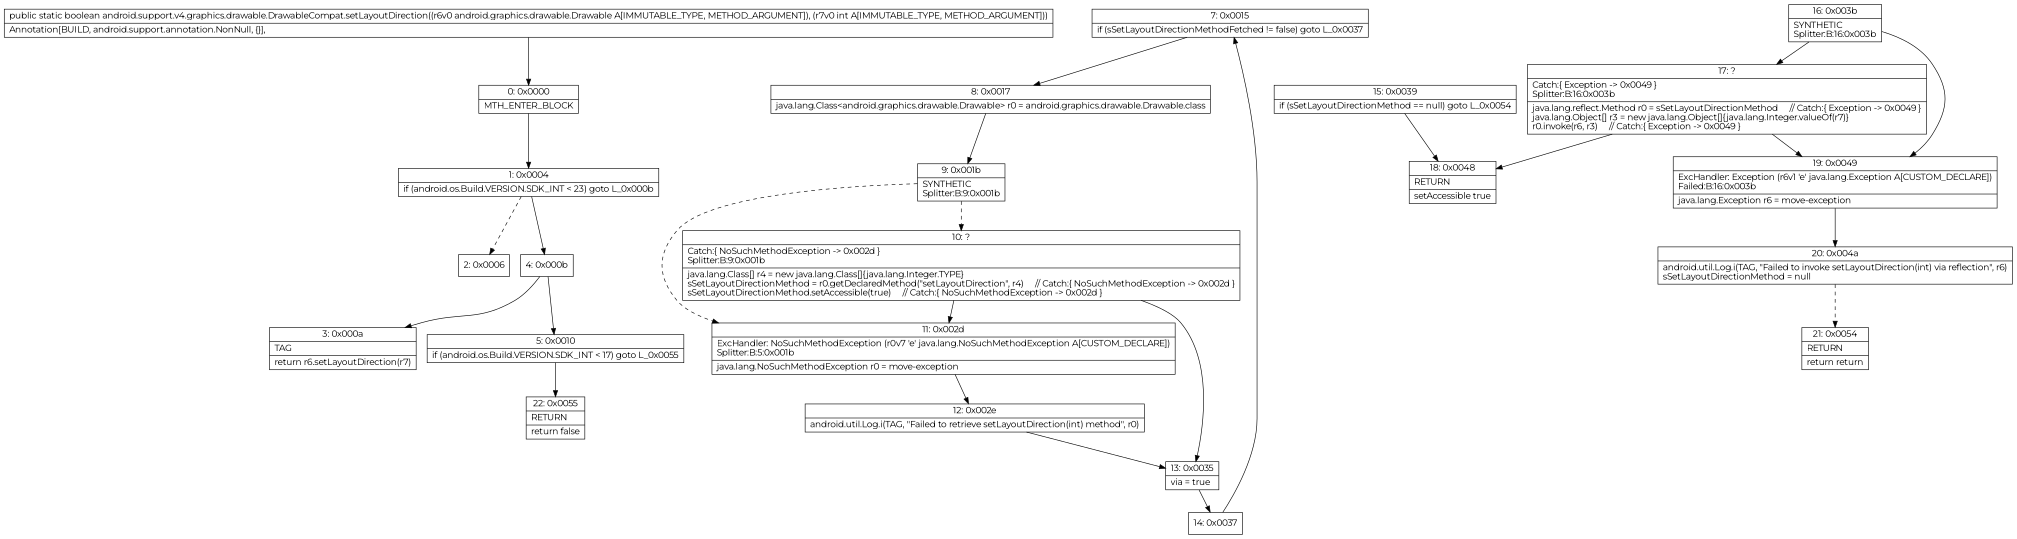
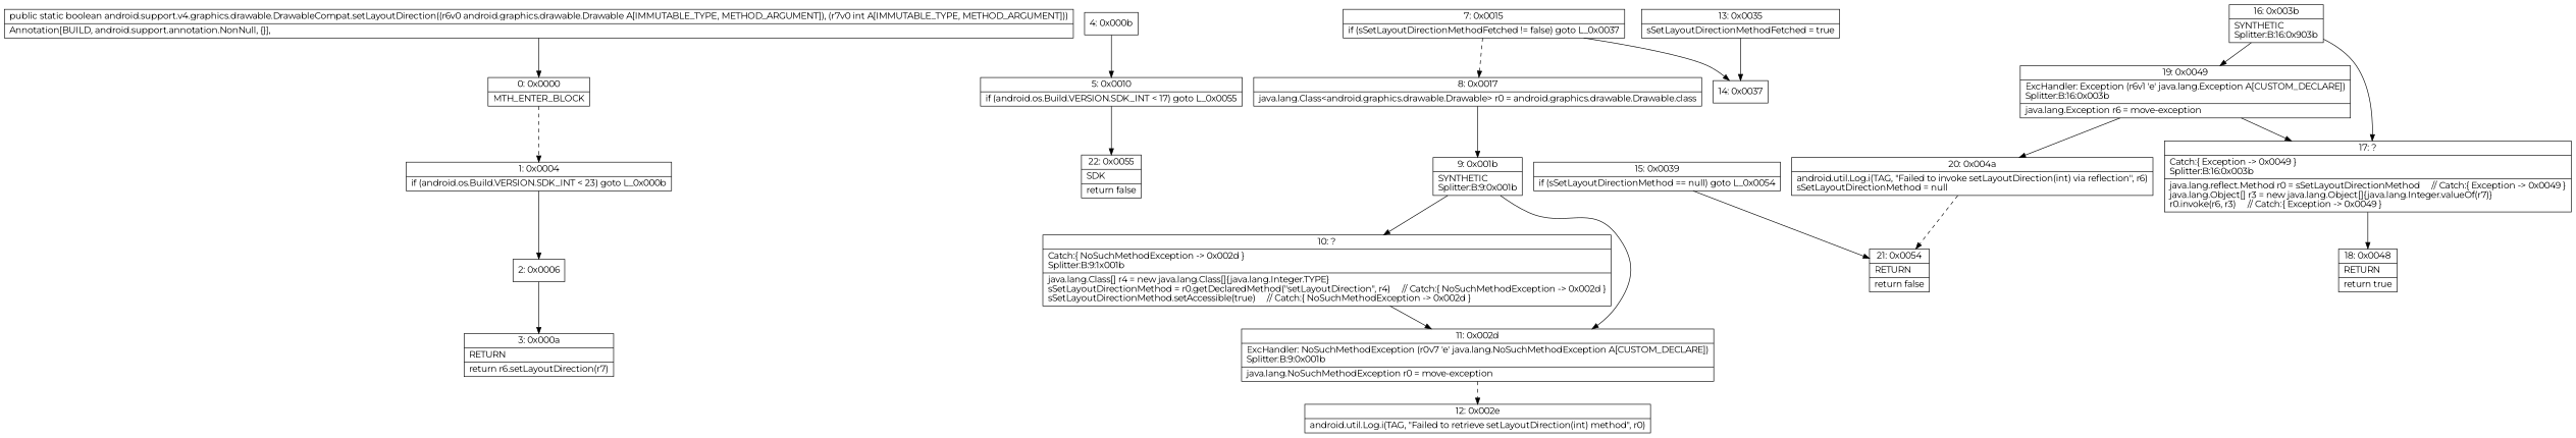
  digraph {
    fontname=Montserrat
    node [fontname=Montserrat shape=record]
    edge [fontname=Montserrat]
    n1 [label="{0\:\ 0x0000|MTH_ENTER_BLOCK\l}"]
    n2 [label="{1\:\ 0x0004|if (android.os.Build.VERSION.SDK_INT \< 23) goto L_0x000b\l}"]
    n3 [label="{2\:\ 0x0006}"]
    n4 [label="{4\:\ 0x000b}"]
-   n5 [label="{3\:\ 0x000a|TAG\l|return r6.setLayoutDirection(r7)\l}"]
+   n5 [label="{3\:\ 0x000a|RETURN\l|return r6.setLayoutDirection(r7)\l}"]
    n6 [label="{5\:\ 0x0010|if (android.os.Build.VERSION.SDK_INT \< 17) goto L_0x0055\l}"]
-   n7 [label="{22\:\ 0x0055|RETURN\l|return false\l}"]
+   n7 [label="{22\:\ 0x0055|SDK\l|return false\l}"]
    n8 [label="{7\:\ 0x0015|if (sSetLayoutDirectionMethodFetched != false) goto L_0x0037\l}"]
    n9 [label="{8\:\ 0x0017|java.lang.Class\<android.graphics.drawable.Drawable\> r0 = android.graphics.drawable.Drawable.class\l}"]
    n10 [label="{14\:\ 0x0037}"]
    n11 [label="{9\:\ 0x001b|SYNTHETIC\lSplitter:B:9:0x001b\l}"]
-   n12 [label="{10\:\ ?|Catch:\{ NoSuchMethodException \-\> 0x002d \}\lSplitter:B:9:0x001b\l|java.lang.Class[] r4 = new java.lang.Class[]\{java.lang.Integer.TYPE\}\lsSetLayoutDirectionMethod = r0.getDeclaredMethod(\"setLayoutDirection\", r4)     \/\/ Catch:\{ NoSuchMethodException \-\> 0x002d \}\lsSetLayoutDirectionMethod.setAccessible(true)     \/\/ Catch:\{ NoSuchMethodException \-\> 0x002d \}\l}"]
-   n13 [label="{11\:\ 0x002d|ExcHandler: NoSuchMethodException (r0v7 'e' java.lang.NoSuchMethodException A[CUSTOM_DECLARE])\lSplitter:B:5:0x001b\l|java.lang.NoSuchMethodException r0 = move\-exception\l}"]
-   n14 [label="{13\:\ 0x0035|via = true\l}"]
+   n12 [label="{10\:\ ?|Catch:\{ NoSuchMethodException \-\> 0x002d \}\lSplitter:B:9:1x001b\l|java.lang.Class[] r4 = new java.lang.Class[]\{java.lang.Integer.TYPE\}\lsSetLayoutDirectionMethod = r0.getDeclaredMethod(\"setLayoutDirection\", r4)     \/\/ Catch:\{ NoSuchMethodException \-\> 0x002d \}\lsSetLayoutDirectionMethod.setAccessible(true)     \/\/ Catch:\{ NoSuchMethodException \-\> 0x002d \}\l}"]
+   n13 [label="{11\:\ 0x002d|ExcHandler: NoSuchMethodException (r0v7 'e' java.lang.NoSuchMethodException A[CUSTOM_DECLARE])\lSplitter:B:9:0x001b\l|java.lang.NoSuchMethodException r0 = move\-exception\l}"]
+   n14 [label="{13\:\ 0x0035|sSetLayoutDirectionMethodFetched = true\l}"]
    n15 [label="{12\:\ 0x002e|android.util.Log.i(TAG, \"Failed to retrieve setLayoutDirection(int) method\", r0)\l}"]
    n16 [label="{15\:\ 0x0039|if (sSetLayoutDirectionMethod == null) goto L_0x0054\l}"]
-   n17 [label="{21\:\ 0x0054|RETURN\l|return return\l}"]
-   n18 [label="{16\:\ 0x003b|SYNTHETIC\lSplitter:B:16:0x003b\l}"]
+   n17 [label="{21\:\ 0x0054|RETURN\l|return false\l}"]
+   n18 [label="{16\:\ 0x003b|SYNTHETIC\lSplitter:B:16:0x903b\l}"]
    n19 [label="{17\:\ ?|Catch:\{ Exception \-\> 0x0049 \}\lSplitter:B:16:0x003b\l|java.lang.reflect.Method r0 = sSetLayoutDirectionMethod     \/\/ Catch:\{ Exception \-\> 0x0049 \}\ljava.lang.Object[] r3 = new java.lang.Object[]\{java.lang.Integer.valueOf(r7)\}\lr0.invoke(r6, r3)     \/\/ Catch:\{ Exception \-\> 0x0049 \}\l}"]
-   n20 [label="{19\:\ 0x0049|ExcHandler: Exception (r6v1 'e' java.lang.Exception A[CUSTOM_DECLARE])\lFailed:B:16:0x003b\l|java.lang.Exception r6 = move\-exception\l}"]
-   n21 [label="{18\:\ 0x0048|RETURN\l|setAccessible true\l}"]
+   n20 [label="{19\:\ 0x0049|ExcHandler: Exception (r6v1 'e' java.lang.Exception A[CUSTOM_DECLARE])\lSplitter:B:16:0x003b\l|java.lang.Exception r6 = move\-exception\l}"]
+   n21 [label="{18\:\ 0x0048|RETURN\l|return true\l}"]
    n22 [label="{20\:\ 0x004a|android.util.Log.i(TAG, \"Failed to invoke setLayoutDirection(int) via reflection\", r6)\lsSetLayoutDirectionMethod = null\l}"]
    n23 [label="{public static boolean android.support.v4.graphics.drawable.DrawableCompat.setLayoutDirection((r6v0 android.graphics.drawable.Drawable A[IMMUTABLE_TYPE, METHOD_ARGUMENT]), (r7v0 int A[IMMUTABLE_TYPE, METHOD_ARGUMENT]))  | Annotation[BUILD, android.support.annotation.NonNull, \{\}], \l}"]
-   n1 -> n2
-   n2 -> n3 [style=dashed]
-   n2 -> n4
-   n4 -> n5
+   n1 -> n2 [style=dashed]
+   n2 -> n3 [style=solid]
+   n3 -> n5
    n4 -> n6
    n6 -> n7
-   n8 -> n9 [style=solid]
-   n10 -> n8
+   n8 -> n9 [style=dashed]
+   n8 -> n10
    n9 -> n11
-   n11 -> n12 [style=dashed]
-   n11 -> n13 [style=dashed]
+   n11 -> n12
+   n11 -> n13
    n12 -> n13
-   n12 -> n14
-   n13 -> n15
+   n13 -> n15 [style=dashed]
    n14 -> n10
-   n15 -> n14
-   n16 -> n21
+   n16 -> n17
    n18 -> n19
    n18 -> n20
-   n19 -> n20
+   n20 -> n19
    n19 -> n21
    n20 -> n22
    n22 -> n17 [style=dashed]
    n23 -> n1
  }
